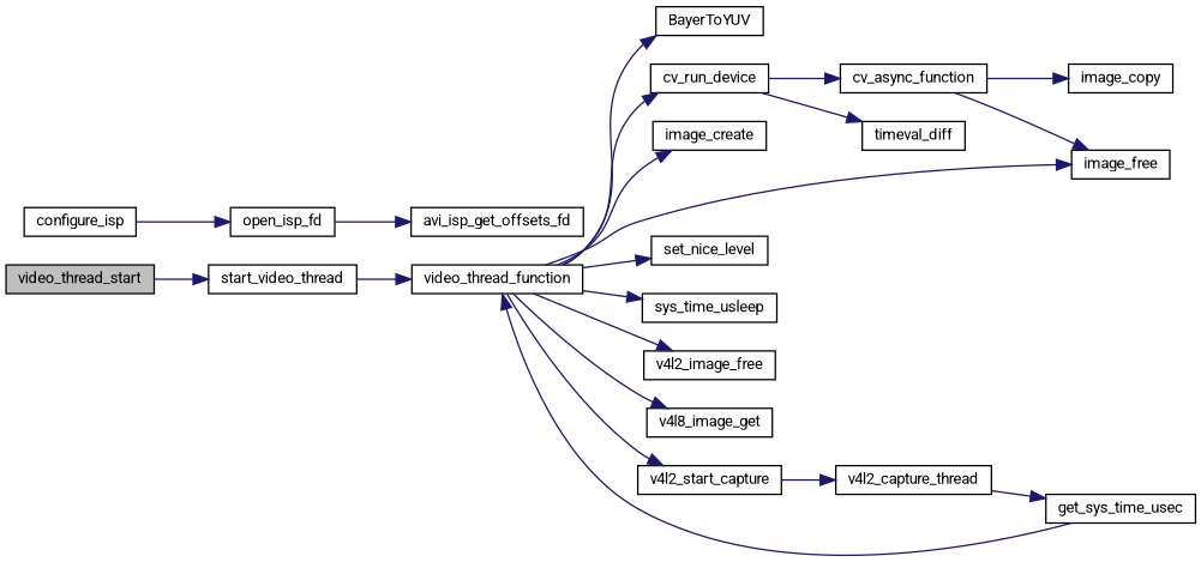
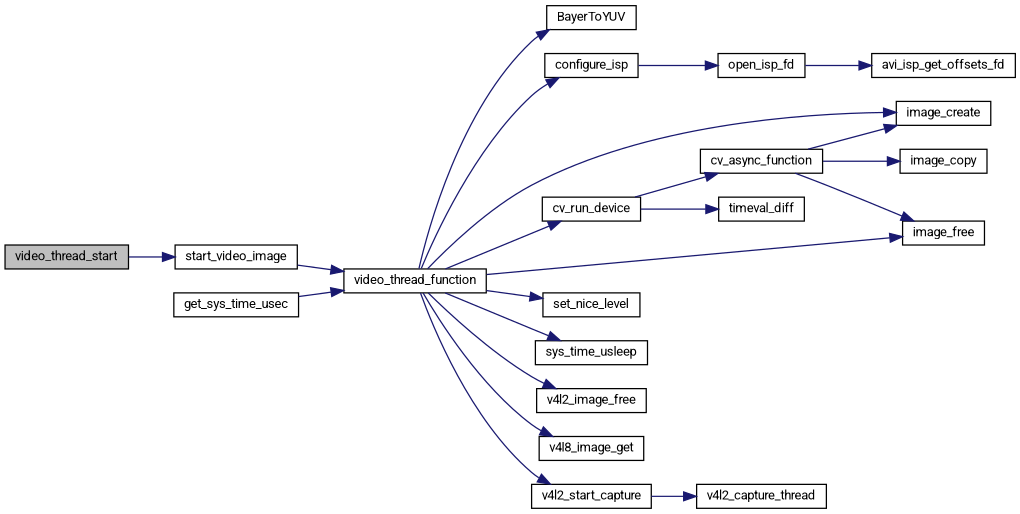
  digraph {
    fontname=Roboto
    rankdir=LR
    node [color=black fillcolor=white fontname=Roboto fontsize=10 shape=record style=filled]
    edge [color=midnightblue fontname=Roboto fontsize=10 labelfontname=FreeSans labelfontsize=10 style=solid]
    n1 [fillcolor=grey75 fontcolor=black height=0.2 label=video_thread_start width=0.4]
-   n2 [height=0.2 label=start_video_thread width=0.4]
+   n2 [height=0.2 label=start_video_image width=0.4]
    n3 [height=0.2 label=video_thread_function width=0.4]
    n4 [height=0.2 label=BayerToYUV width=0.4]
    n5 [height=0.2 label=configure_isp width=0.4]
    n6 [height=0.2 label=cv_run_device width=0.4]
    n7 [height=0.2 label=image_create width=0.4]
    n8 [height=0.2 label=image_free width=0.4]
    n9 [height=0.2 label=set_nice_level width=0.4]
    n10 [height=0.2 label=sys_time_usleep width=0.4]
    n11 [height=0.2 label=v4l2_image_free width=0.4]
    n12 [height=0.2 label=v4l8_image_get width=0.4]
    n13 [height=0.2 label=v4l2_start_capture width=0.4]
    n14 [height=0.2 label=open_isp_fd width=0.4]
    n15 [height=0.2 label=cv_async_function width=0.4]
    n16 [height=0.2 label=timeval_diff width=0.4]
    n17 [height=0.2 label=get_sys_time_usec width=0.4]
    n18 [height=0.2 label=v4l2_capture_thread width=0.4]
    n19 [height=0.2 label=avi_isp_get_offsets_fd width=0.4]
    n20 [height=0.2 label=image_copy width=0.4]
    n1 -> n2
    n2 -> n3
    n3 -> n4
+   n3 -> n5
    n3 -> n6
    n3 -> n7
    n3 -> n8
    n3 -> n9
    n3 -> n10
    n3 -> n11
    n3 -> n12
    n3 -> n13
    n5 -> n14
    n6 -> n15
    n6 -> n16
    n13 -> n18
    n14 -> n19
+   n15 -> n7
    n15 -> n8
    n15 -> n20
    n17 -> n3
-   n18 -> n17
  }
